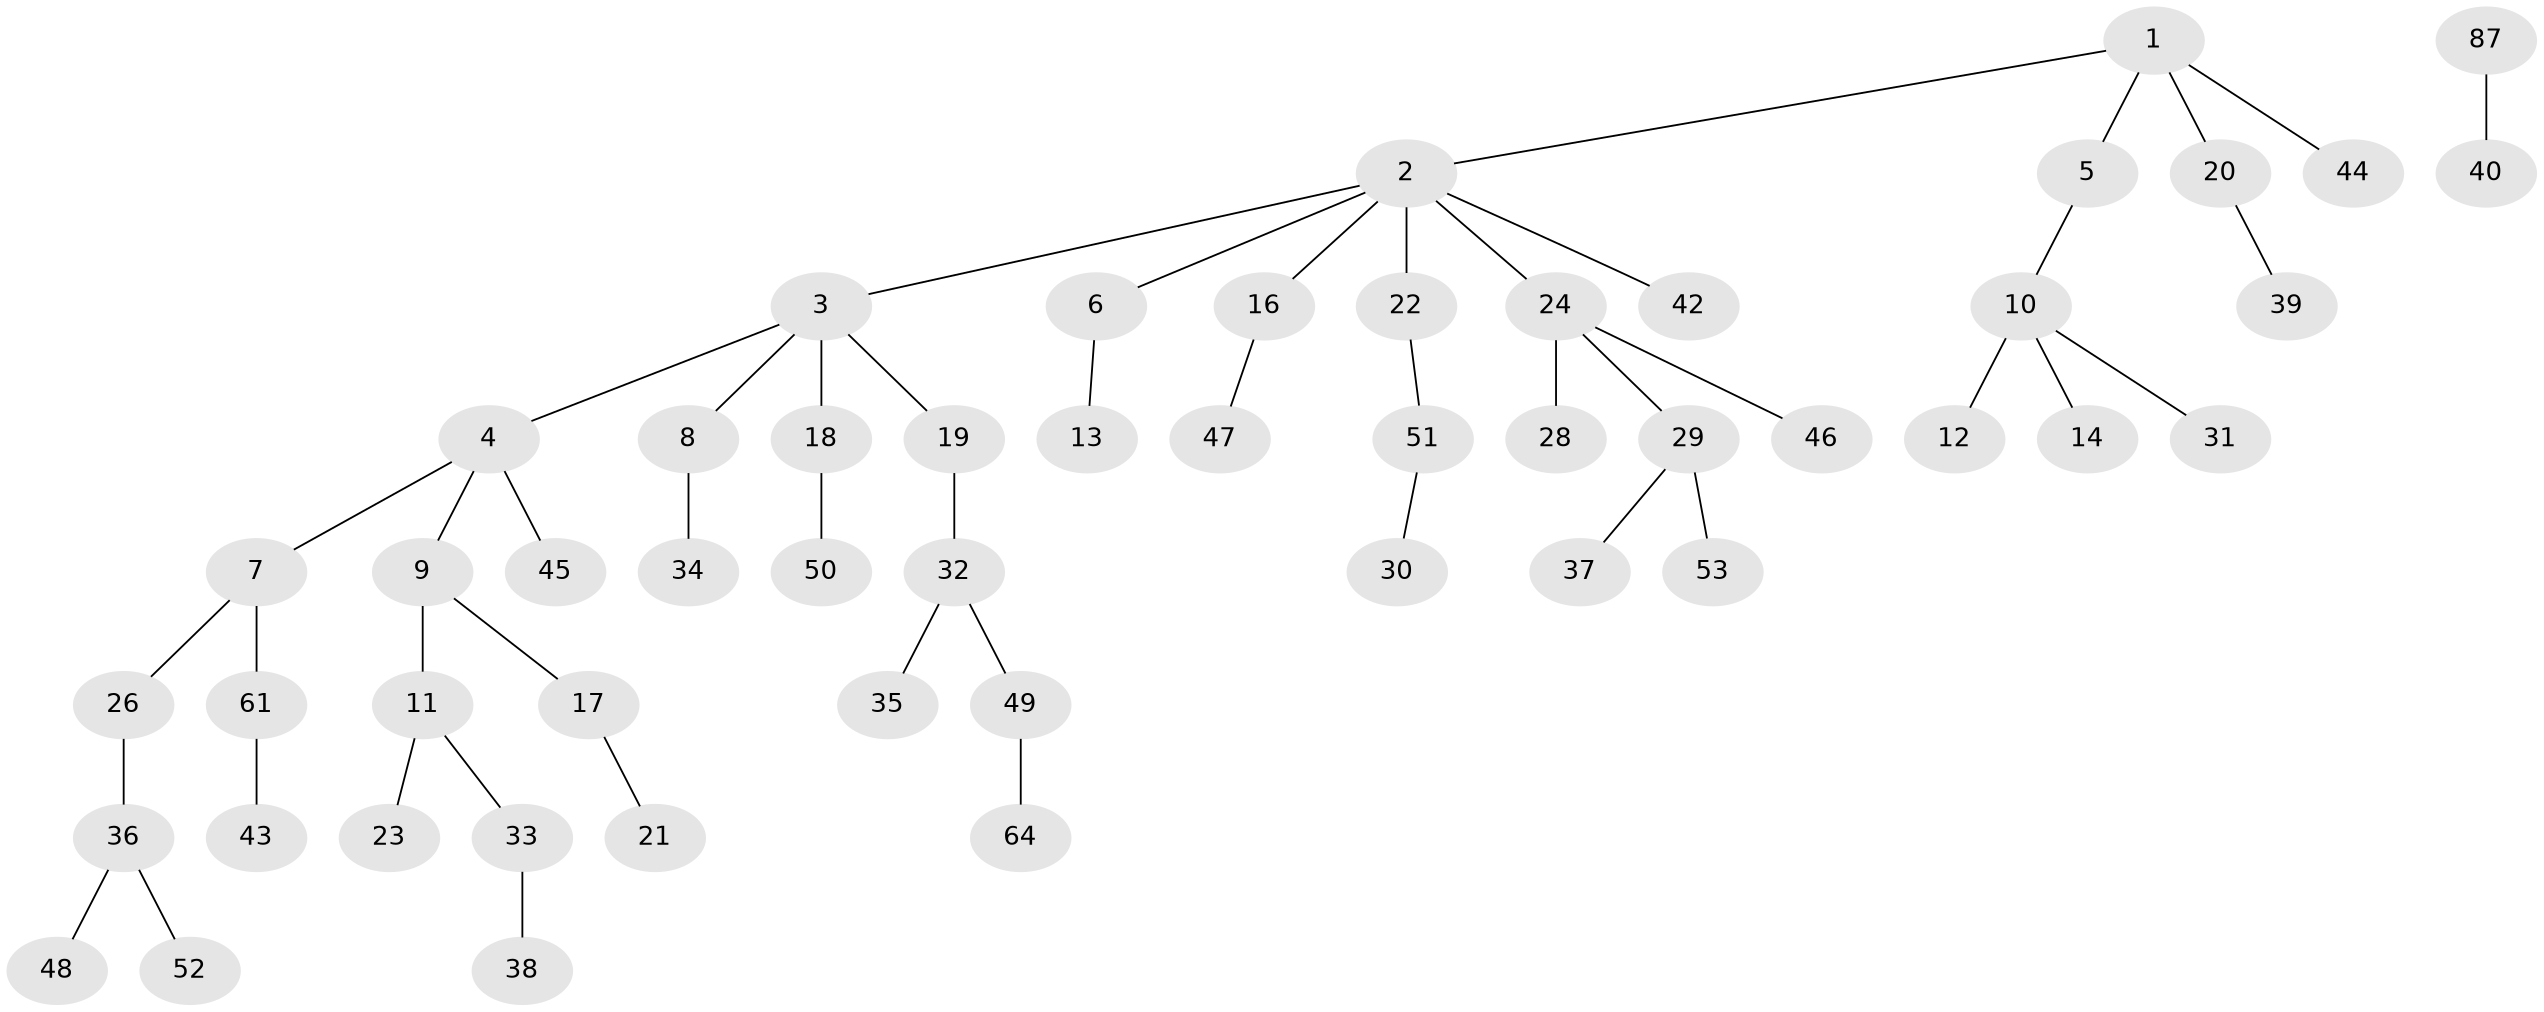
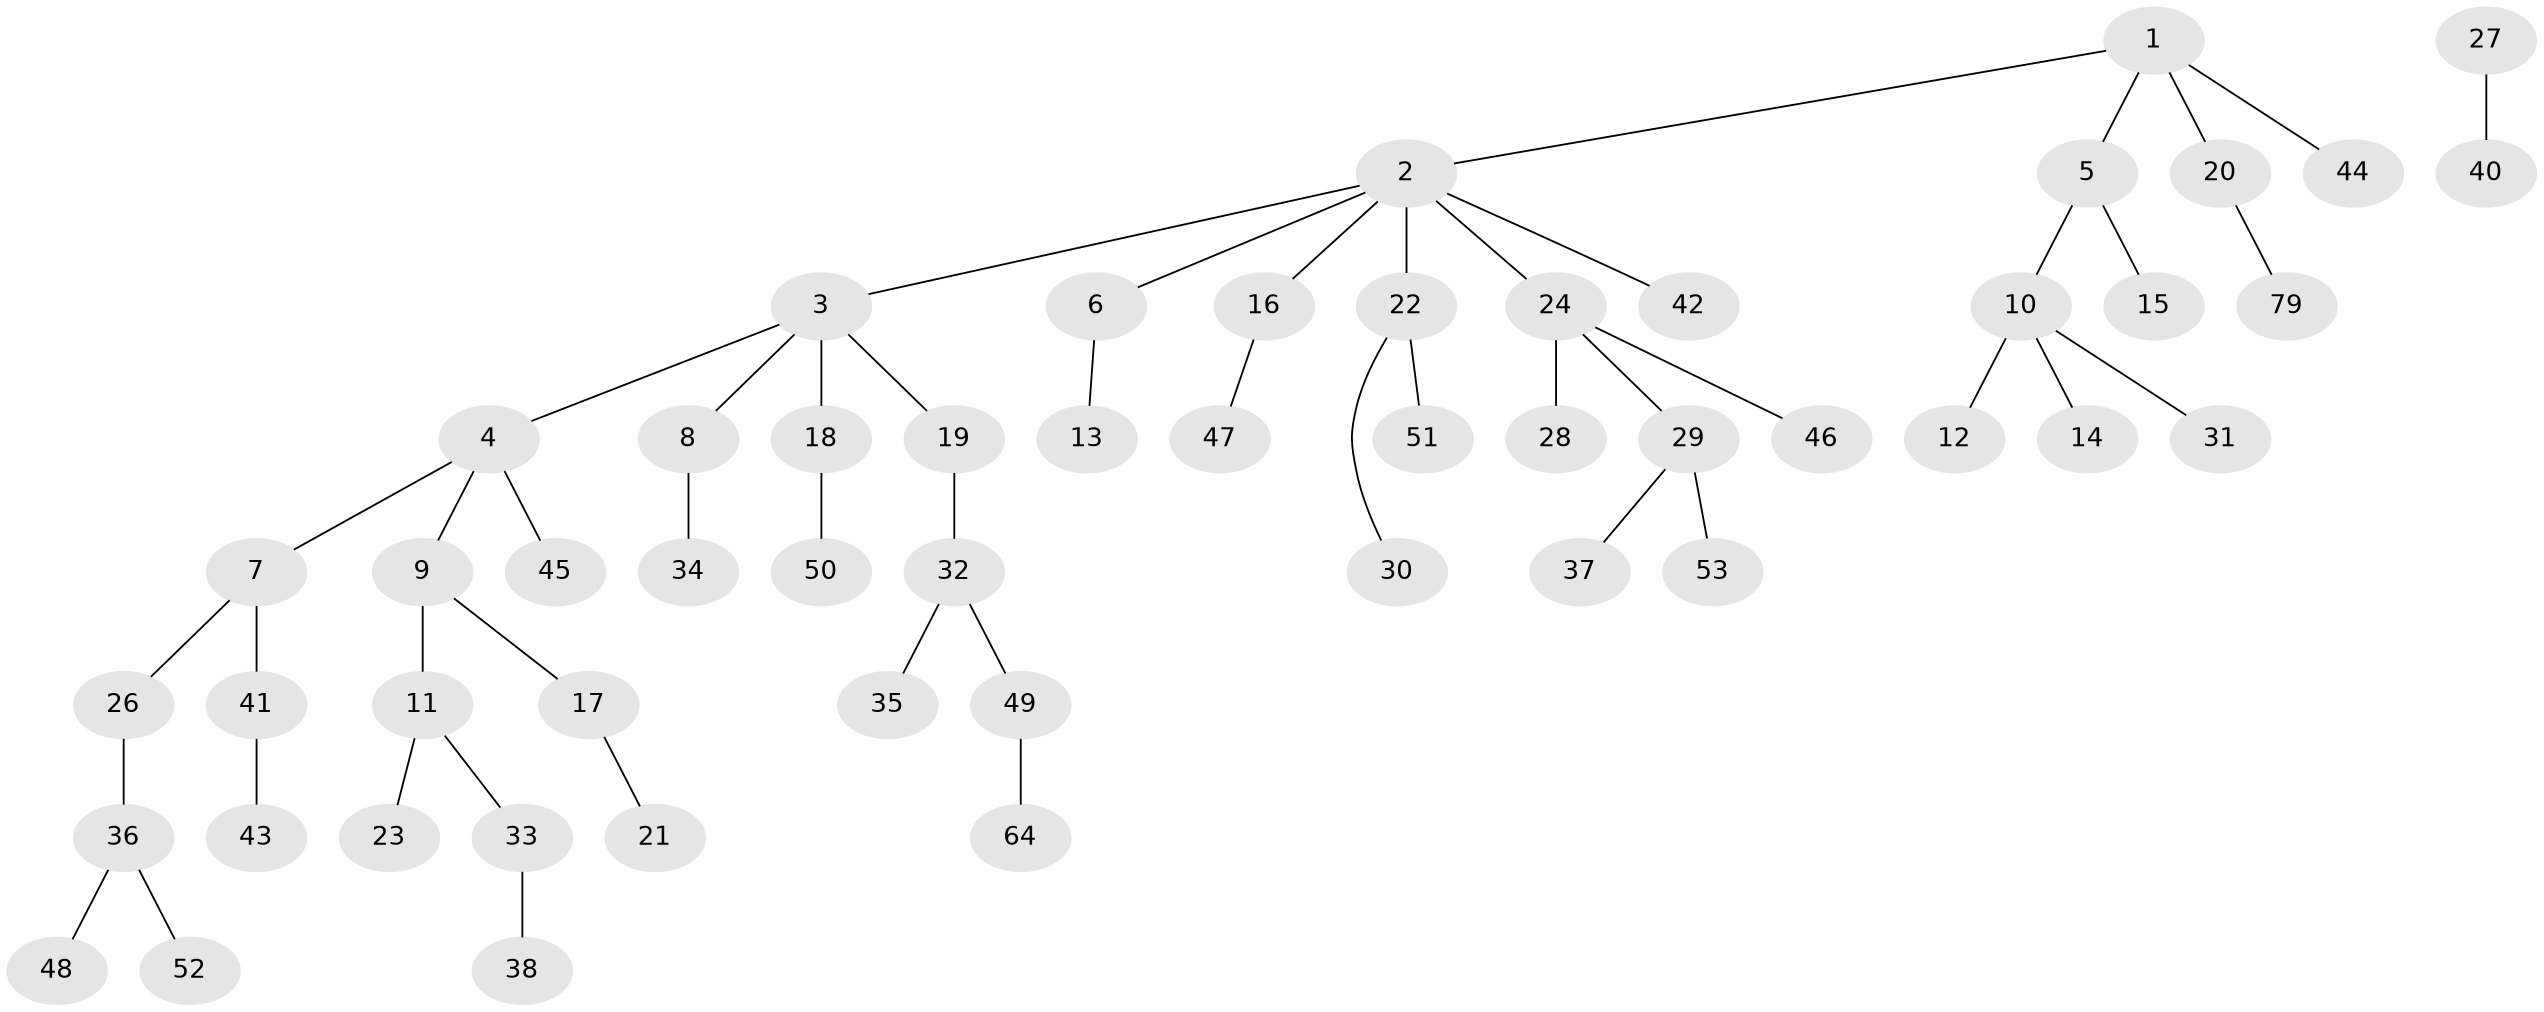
  graph {
    fontname="DejaVu Sans"
    node [color=gray90 fontname="DejaVu Sans" style=filled]
    edge [fontname="DejaVu Sans"]
    1
    2
    5
    20
    44
    3
    6
    16
    22
    24
    42
    10
-   39
+   15
+   39 [label=79]
    4
    8
    18
    19
    13
    47
    30
    51
    28
    29
    46
    7
    9
    45
    34
    50
    32
    26
-   41 [label=61]
+   41
    11
    17
    12
    14
    31
    36
    43
    23
    33
    21
    38
    35
    49
    37
    53
-   27 [label=87]
+   27
    40
    48
    52
    n53 [label=64]
    1 -- 2
    1 -- 5
    1 -- 20
    1 -- 44
    2 -- 3
    2 -- 6
    2 -- 16
    2 -- 22
    2 -- 24
    2 -- 42
    5 -- 10
+   5 -- 15
    20 -- 39
    3 -- 4
    3 -- 8
    3 -- 18
    3 -- 19
    6 -- 13
    16 -- 47
-   51 -- 30
+   22 -- 30
    22 -- 51
    24 -- 28
    24 -- 29
    24 -- 46
    10 -- 12
    10 -- 14
    10 -- 31
    4 -- 7
    4 -- 9
    4 -- 45
    8 -- 34
    18 -- 50
    19 -- 32
    29 -- 37
    29 -- 53
    7 -- 26
    7 -- 41
    9 -- 11
    9 -- 17
    32 -- 35
    32 -- 49
    26 -- 36
    41 -- 43
    11 -- 23
    11 -- 33
    17 -- 21
    36 -- 48
    36 -- 52
    33 -- 38
    49 -- n53
    27 -- 40
  }
